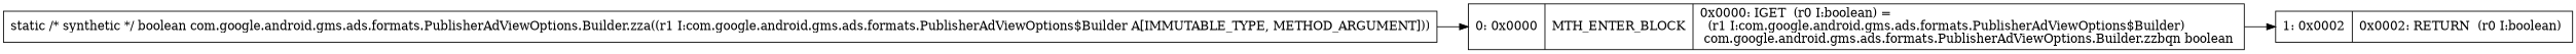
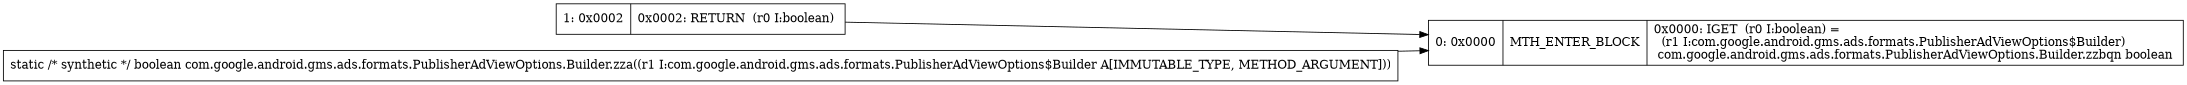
  digraph {
    rankdir=LR
    node [shape=record]
    n1 [label="{0\:\ 0x0000|MTH_ENTER_BLOCK\l|0x0000: IGET  (r0 I:boolean) = \l  (r1 I:com.google.android.gms.ads.formats.PublisherAdViewOptions$Builder)\l com.google.android.gms.ads.formats.PublisherAdViewOptions.Builder.zzbqn boolean \l}"]
    n2 [label="{1\:\ 0x0002|0x0002: RETURN  (r0 I:boolean) \l}"]
    n3 [label="{static \/* synthetic *\/ boolean com.google.android.gms.ads.formats.PublisherAdViewOptions.Builder.zza((r1 I:com.google.android.gms.ads.formats.PublisherAdViewOptions$Builder A[IMMUTABLE_TYPE, METHOD_ARGUMENT])) }"]
-   n1 -> n2
+   n2 -> n1
    n3 -> n1
  }
